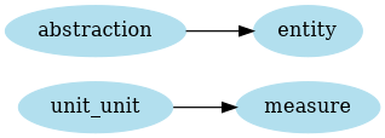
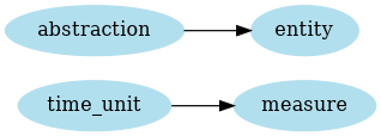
  digraph {
    rankdir=LR
    node [color=lightblue2 style=filled]
-   time_unit [label=unit_unit]
+   time_unit
    measure
    abstraction
    entity
    time_unit -> measure
    abstraction -> entity
  }
